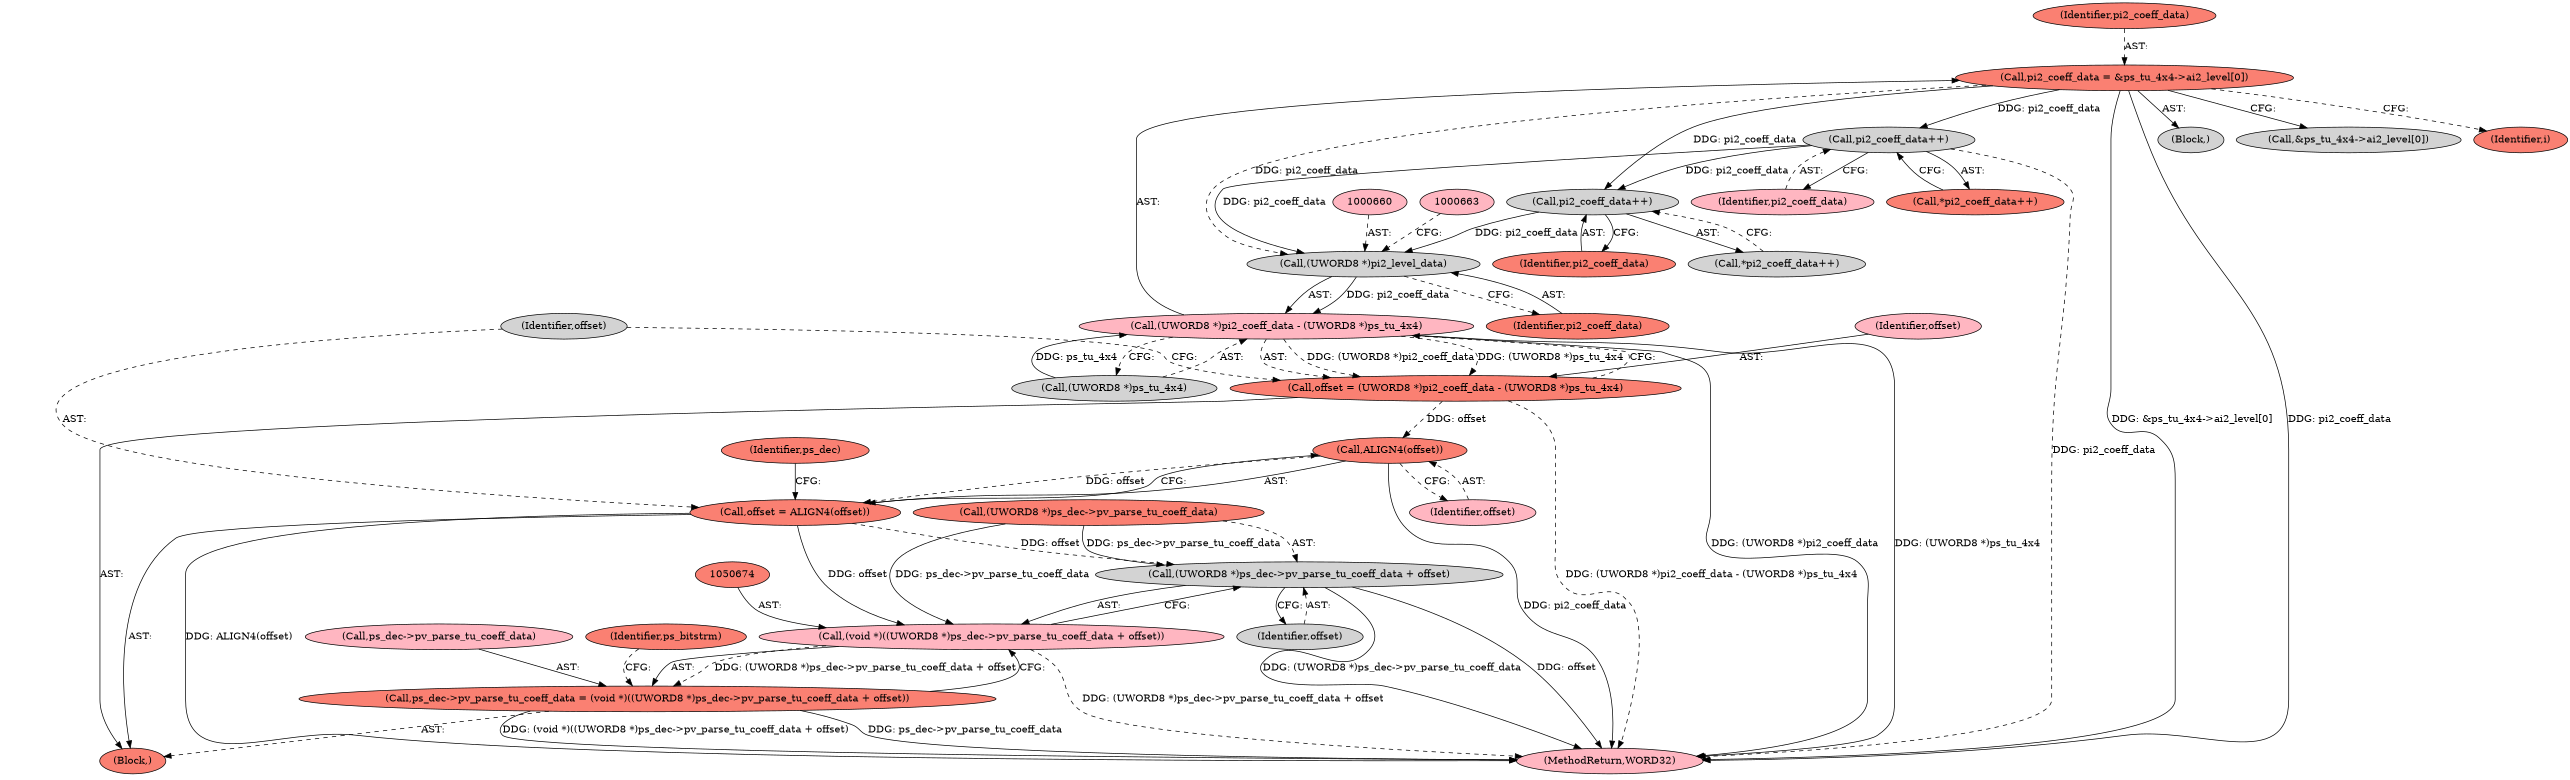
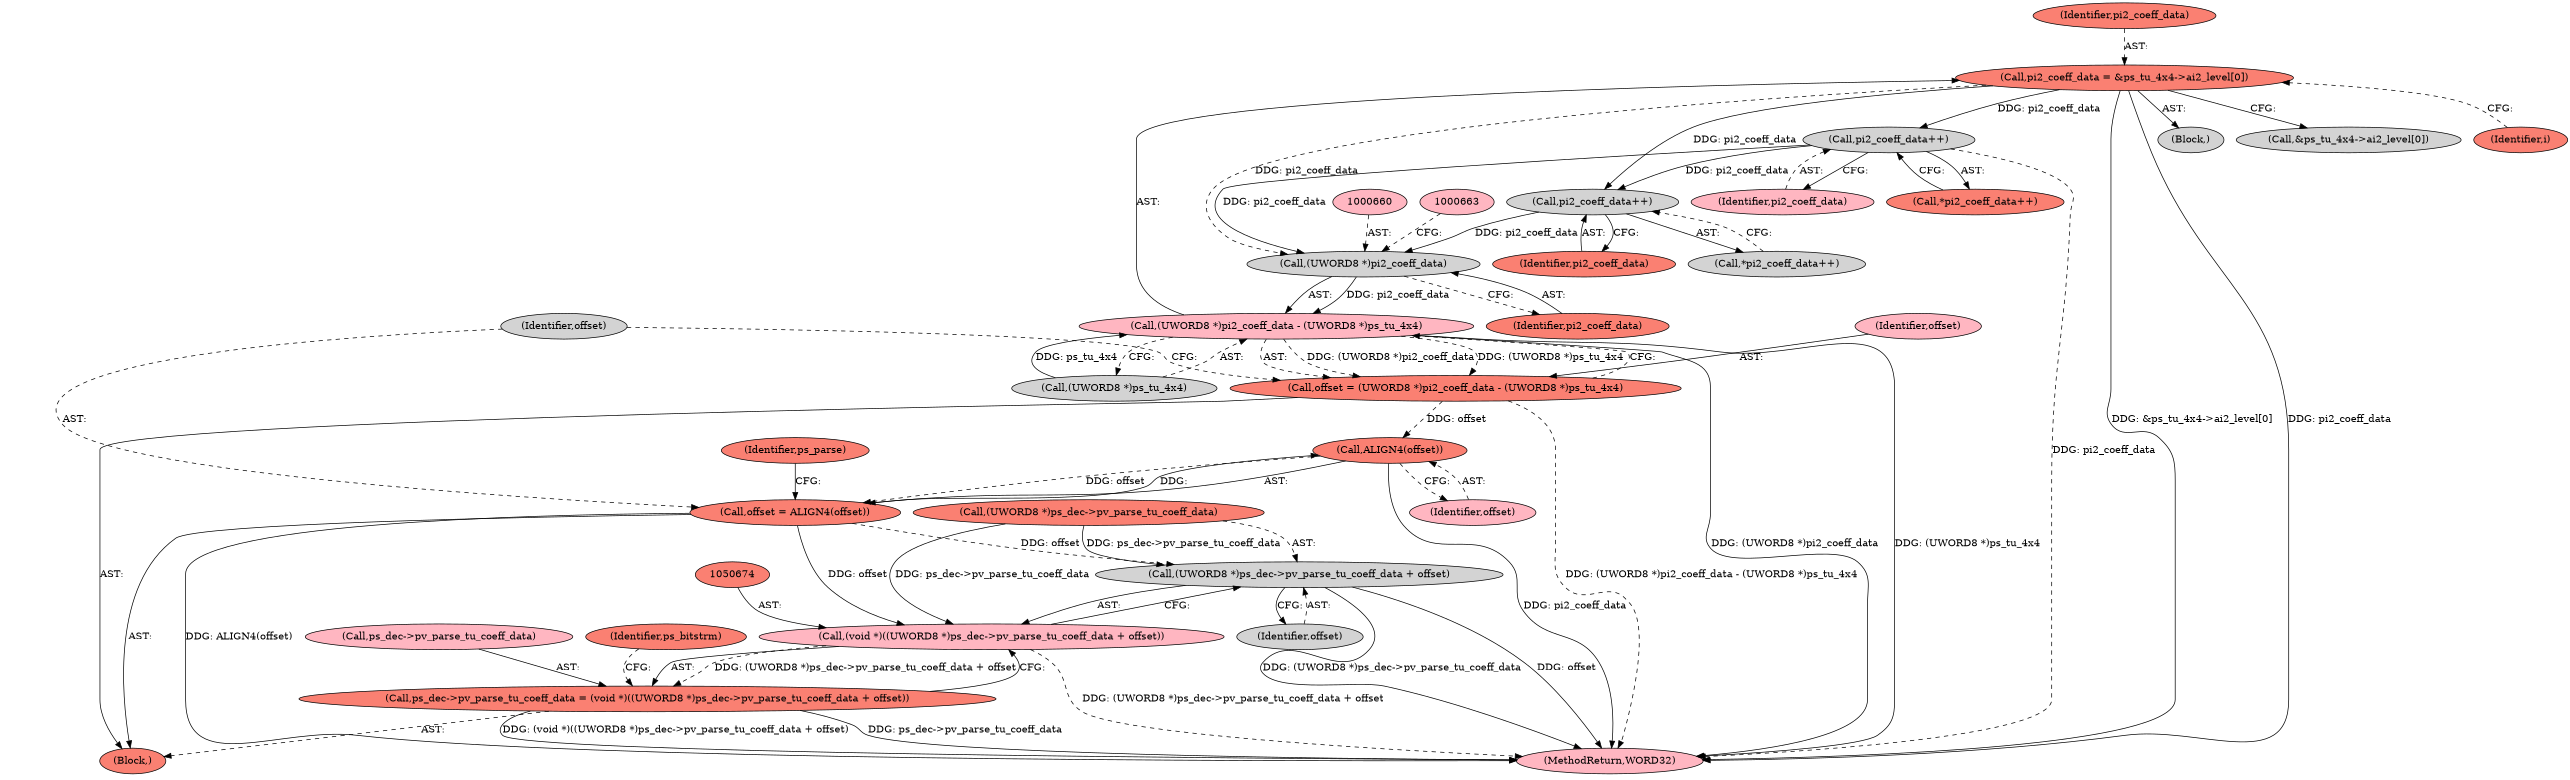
  digraph {
    node [fillcolor=salmon style=filled]
    edge [style=solid]
    n1 [label="(Call,pi2_coeff_data = &ps_tu_4x4->ai2_level[0])"]
    n2 [fillcolor=lightgrey label="(Call,pi2_coeff_data++)"]
    n3 [fillcolor=lightgrey label="(Call,pi2_coeff_data++)"]
-   n4 [fillcolor=lightgrey label="(Call,(UWORD8 *)pi2_level_data)"]
+   n4 [fillcolor=lightgrey label="(Call,(UWORD8 *)pi2_coeff_data)"]
    n5 [fillcolor=lightgrey label="(Block,)"]
    n6 [fillcolor=lightgrey label="(Call,&ps_tu_4x4->ai2_level[0])"]
    n7 [fillcolor=lightpink label="(MethodReturn,WORD32)"]
    n8 [fillcolor=lightpink label="(Identifier,pi2_coeff_data)"]
    n9 [label="(Call,*pi2_coeff_data++)"]
    n10 [label="(Identifier,pi2_coeff_data)"]
    n11 [fillcolor=lightgrey label="(Call,*pi2_coeff_data++)"]
    n12 [fillcolor=lightpink label="(Call,(UWORD8 *)pi2_coeff_data - (UWORD8 *)ps_tu_4x4)"]
    n13 [label="(Identifier,pi2_coeff_data)"]
    n14 [label="(Call,offset = (UWORD8 *)pi2_coeff_data - (UWORD8 *)ps_tu_4x4)"]
    n15 [fillcolor=lightgrey label="(Call,(UWORD8 *)ps_tu_4x4)"]
    n16 [label="(Call,ALIGN4(offset))"]
    n17 [label="(Block,)"]
    n18 [label="(Call,offset = ALIGN4(offset))"]
    n19 [fillcolor=lightpink label="(Identifier,offset)"]
    n20 [fillcolor=lightpink label="(Call,(void *)((UWORD8 *)ps_dec->pv_parse_tu_coeff_data + offset))"]
    n21 [fillcolor=lightgrey label="(Call,(UWORD8 *)ps_dec->pv_parse_tu_coeff_data + offset)"]
    n22 [label="(Call,ps_dec->pv_parse_tu_coeff_data = (void *)((UWORD8 *)ps_dec->pv_parse_tu_coeff_data + offset))"]
    n23 [fillcolor=lightgrey label="(Identifier,offset)"]
    n24 [label="(Identifier,pi2_coeff_data)"]
-   n25 [label="(Identifier,ps_dec)"]
+   n25 [label="(Identifier,ps_parse)"]
    n26 [fillcolor=lightpink label="(Identifier,offset)"]
    n27 [fillcolor=lightpink label="(Call,ps_dec->pv_parse_tu_coeff_data)"]
    n28 [label="(Identifier,i)"]
    n29 [label="(Identifier,ps_bitstrm)"]
    n30 [label="(Call,(UWORD8 *)ps_dec->pv_parse_tu_coeff_data)"]
    n31 [fillcolor=lightgrey label="(Identifier,offset)"]
    1000660 [fillcolor=lightpink]
    1000663 [fillcolor=lightpink]
    n34 [label=1050674]
    n1 -> n2 [label="DDG: pi2_coeff_data"]
    n1 -> n3 [label="DDG: pi2_coeff_data"]
    n1 -> n4 [label="DDG: pi2_coeff_data" style=dashed]
    n1 -> n5 [label="AST: "]
    n1 -> n6 [label="CFG: "]
    n1 -> n7 [label="DDG: &ps_tu_4x4->ai2_level[0]"]
    n1 -> n7 [label="DDG: pi2_coeff_data"]
    n2 -> n3 [label="DDG: pi2_coeff_data"]
    n2 -> n4 [label="DDG: pi2_coeff_data"]
    n2 -> n7 [label="DDG: pi2_coeff_data" style=dashed]
    n2 -> n8 [label="CFG: "]
    n2 -> n9 [label="AST: "]
    n3 -> n4 [label="DDG: pi2_coeff_data"]
    n3 -> n10 [label="CFG: "]
    n3 -> n11 [label="AST: "]
    n4 -> n12 [label="AST: "]
    n4 -> n12 [label="DDG: pi2_coeff_data"]
    n4 -> n13 [label="CFG: " style=dashed]
    n8 -> n2 [label="AST: " style=dashed]
    n9 -> n2 [label="CFG: "]
    n10 -> n3 [label="AST: "]
    n11 -> n3 [label="CFG: " style=dashed]
    n12 -> n1 [label="AST: "]
    n12 -> n7 [label="DDG: (UWORD8 *)ps_tu_4x4"]
    n12 -> n7 [label="DDG: (UWORD8 *)pi2_coeff_data"]
    n12 -> n14 [label="AST: " style=dashed]
    n12 -> n14 [label="DDG: (UWORD8 *)pi2_coeff_data" style=dashed]
    n12 -> n14 [label="DDG: (UWORD8 *)ps_tu_4x4" style=dashed]
    n12 -> n15 [label="CFG: " style=dashed]
    n13 -> n4 [label="AST: "]
    n14 -> n7 [label="DDG: (UWORD8 *)pi2_coeff_data - (UWORD8 *)ps_tu_4x4" style=dashed]
    n14 -> n12 [label="CFG: " style=dashed]
    n14 -> n16 [label="DDG: offset" style=dashed]
    n14 -> n17 [label="AST: "]
    n15 -> n12 [label="AST: " style=dashed]
    n15 -> n12 [label="DDG: ps_tu_4x4"]
    n16 -> n7 [label="DDG: pi2_coeff_data"]
    n16 -> n18 [label="AST: "]
    n16 -> n18 [label="DDG: offset" style=dashed]
    n16 -> n19 [label="CFG: " style=dashed]
    n18 -> n7 [label="DDG: ALIGN4(offset)"]
-   n18 -> n16 [label="CFG: "]
+   n18 -> n16 [label="DDG: "]
    n18 -> n17 [label="AST: "]
    n18 -> n20 [label="DDG: offset"]
    n18 -> n21 [label="DDG: offset" style=dashed]
    n19 -> n16 [label="AST: " style=dashed]
    n20 -> n7 [label="DDG: (UWORD8 *)ps_dec->pv_parse_tu_coeff_data + offset" style=dashed]
    n20 -> n21 [label="CFG: "]
    n20 -> n22 [label="AST: "]
    n20 -> n22 [label="DDG: (UWORD8 *)ps_dec->pv_parse_tu_coeff_data + offset" style=dashed]
    n21 -> n7 [label="DDG: offset"]
    n21 -> n7 [label="DDG: (UWORD8 *)ps_dec->pv_parse_tu_coeff_data"]
    n21 -> n20 [label="AST: "]
    n21 -> n23 [label="CFG: "]
    n22 -> n7 [label="DDG: ps_dec->pv_parse_tu_coeff_data"]
    n22 -> n7 [label="DDG: (void *)((UWORD8 *)ps_dec->pv_parse_tu_coeff_data + offset)"]
    n22 -> n17 [label="AST: " style=dashed]
    n22 -> n20 [label="CFG: "]
    n23 -> n21 [label="AST: " style=dashed]
    n24 -> n1 [label="AST: " style=dashed]
    n25 -> n18 [label="CFG: "]
    n26 -> n14 [label="AST: "]
    n27 -> n22 [label="AST: "]
-   n1 -> n28 [label="CFG: " style=dashed]
+   n28 -> n1 [label="CFG: " style=dashed]
    n29 -> n22 [label="CFG: " style=dashed]
    n30 -> n20 [label="DDG: ps_dec->pv_parse_tu_coeff_data"]
    n30 -> n21 [label="AST: " style=dashed]
    n30 -> n21 [label="DDG: ps_dec->pv_parse_tu_coeff_data"]
    n31 -> n14 [label="CFG: " style=dashed]
    n31 -> n18 [label="AST: " style=dashed]
    1000660 -> n4 [label="AST: " style=dashed]
    1000663 -> n4 [label="CFG: " style=dashed]
    n34 -> n20 [label="AST: "]
  }
